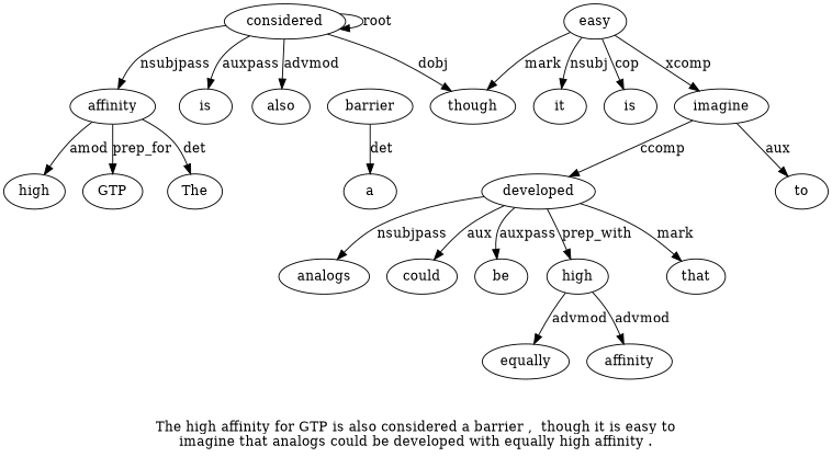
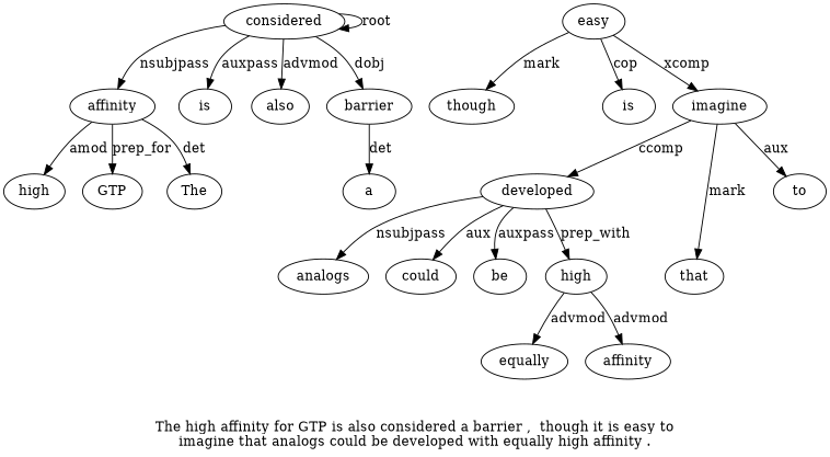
  digraph {
    fontname="DejaVu Serif"
    label="The high affinity for GTP is also considered a barrier ,  though it is easy to\nimagine that analogs could be developed with equally high affinity ."
    node [fillcolor=white fontname="DejaVu Serif" style=filled]
    edge [fontname="DejaVu Serif"]
    n1 [label=affinity]
    n2 [label=The]
    n3 [label=high]
    n4 [label=GTP]
    n5 [label=considered]
    n6 [label=is]
    n7 [label=also]
    n8 [label=barrier]
    n9 [label=a]
    n10 [label=easy]
    n11 [label=though]
-   n12 [label=it]
    n13 [label=is]
    n14 [label=imagine]
    n15 [label=to]
    n16 [label=developed]
    n17 [label=that]
    n18 [label=analogs]
    n19 [label=could]
    n20 [label=be]
    n21 [label=high]
    n22 [label=equally]
    n23 [label=affinity]
    n1 -> n2 [label=det]
    n1 -> n3 [label=amod]
    n1 -> n4 [label=prep_for]
    n5 -> n1 [label=nsubjpass]
    n5 -> n5 [label=root]
    n5 -> n6 [label=auxpass]
    n5 -> n7 [label=advmod]
-   n5 -> n11 [label=dobj]
+   n5 -> n8 [label=dobj]
    n8 -> n9 [label=det]
    n10 -> n11 [label=mark]
-   n10 -> n12 [label=nsubj]
    n10 -> n13 [label=cop]
    n10 -> n14 [label=xcomp]
    n14 -> n15 [label=aux]
    n14 -> n16 [label=ccomp]
-   n16 -> n17 [label=mark]
+   n14 -> n17 [label=mark]
    n16 -> n18 [label=nsubjpass]
    n16 -> n19 [label=aux]
    n16 -> n20 [label=auxpass]
    n16 -> n21 [label=prep_with]
    n21 -> n22 [label=advmod]
    n21 -> n23 [label=advmod]
  }
